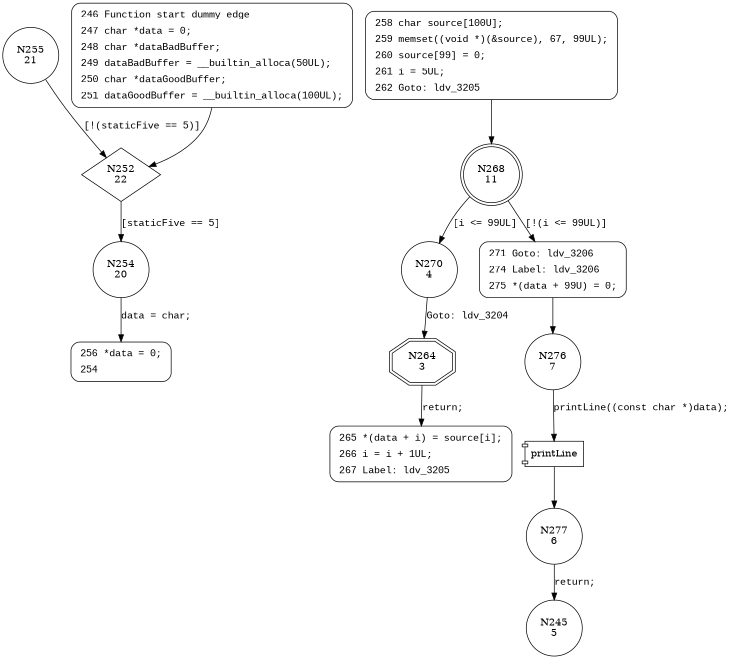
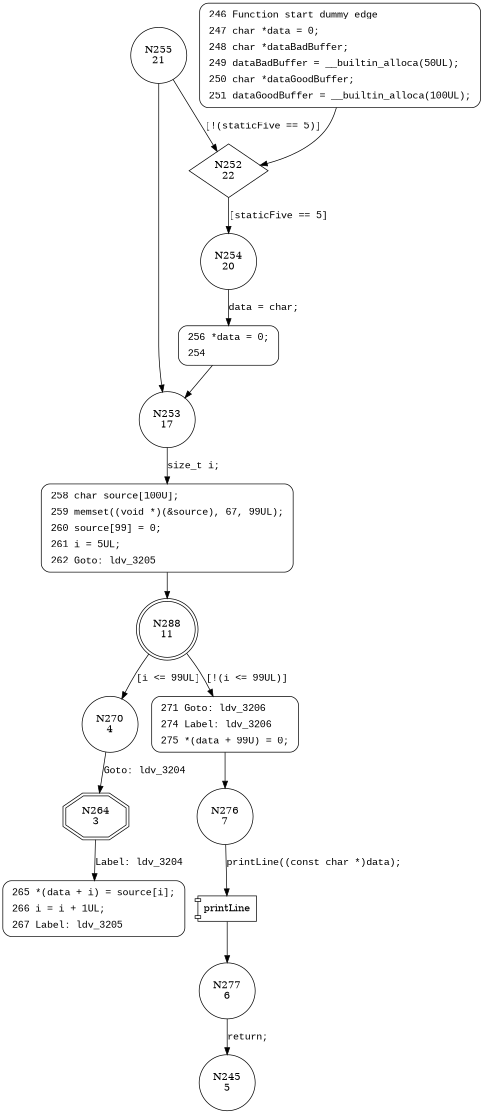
  digraph {
    node [shape=circle]
    edge [fontname="Courier New"]
    n1 [label="N252\n22" shape=diamond]
    n2 [label="N254\n20"]
    n3 [fillcolor=white fontname="Courier New" label=<<table border="0" cellborder="0" cellpadding="3" bgcolor="white"><tr><td align="right">256</td><td align="left">*data = 0;</td></tr><tr><td align="right">254</td><td align="left"></td></tr></table>> penwidth=1 shape=Mrecord style="filled,bold"]
    n4 [label="N255\n21"]
+   n5 [label="N253\n17"]
    n6 [fillcolor=white fontname="Courier New" label=<<table border="0" cellborder="0" cellpadding="3" bgcolor="white"><tr><td align="right">258</td><td align="left">char source[100U];</td></tr><tr><td align="right">259</td><td align="left">memset((void *)(&amp;source), 67, 99UL);</td></tr><tr><td align="right">260</td><td align="left">source[99] = 0;</td></tr><tr><td align="right">261</td><td align="left">i = 5UL;</td></tr><tr><td align="right">262</td><td align="left">Goto: ldv_3205</td></tr></table>> penwidth=1 shape=Mrecord style="filled,bold"]
-   n7 [label="N268\n11" shape=doublecircle]
+   n7 [label="N288\n11" shape=doublecircle]
    n8 [label="N270\n4"]
    n9 [fillcolor=white fontname="Courier New" label=<<table border="0" cellborder="0" cellpadding="3" bgcolor="white"><tr><td align="right">271</td><td align="left">Goto: ldv_3206</td></tr><tr><td align="right">274</td><td align="left">Label: ldv_3206</td></tr><tr><td align="right">275</td><td align="left">*(data + 99U) = 0;</td></tr></table>> penwidth=1 shape=Mrecord style="filled,bold"]
    n10 [label="N264\n3" shape=doubleoctagon]
    n11 [label="N276\n7"]
    n12 [fillcolor=white fontname="Courier New" label=<<table border="0" cellborder="0" cellpadding="3" bgcolor="white"><tr><td align="right">265</td><td align="left">*(data + i) = source[i];</td></tr><tr><td align="right">266</td><td align="left">i = i + 1UL;</td></tr><tr><td align="right">267</td><td align="left">Label: ldv_3205</td></tr></table>> penwidth=1 shape=Mrecord style="filled,bold"]
    n13 [label=printLine shape=component]
    n14 [label="N277\n6"]
    n15 [label="N245\n5"]
    n16 [fillcolor=white fontname="Courier New" label=<<table border="0" cellborder="0" cellpadding="3" bgcolor="white"><tr><td align="right">246</td><td align="left">Function start dummy edge</td></tr><tr><td align="right">247</td><td align="left">char *data = 0;</td></tr><tr><td align="right">248</td><td align="left">char *dataBadBuffer;</td></tr><tr><td align="right">249</td><td align="left">dataBadBuffer = __builtin_alloca(50UL);</td></tr><tr><td align="right">250</td><td align="left">char *dataGoodBuffer;</td></tr><tr><td align="right">251</td><td align="left">dataGoodBuffer = __builtin_alloca(100UL);</td></tr></table>> penwidth=1 shape=Mrecord style="filled,bold"]
    n1 -> n2 [label="[staticFive == 5]"]
    n2 -> n3 [label="data = char;"]
+   n3 -> n5 [fontname=""]
    n4 -> n1 [label="[!(staticFive == 5)]"]
+   n4 -> n5
+   n5 -> n6 [label="size_t i;"]
    n6 -> n7 [fontname=""]
    n7 -> n8 [label="[i <= 99UL]"]
    n7 -> n9 [label="[!(i <= 99UL)]"]
    n8 -> n10 [label="Goto: ldv_3204"]
    n9 -> n11 [fontname=""]
-   n10 -> n12 [label="return;"]
+   n10 -> n12 [label="Label: ldv_3204"]
    n11 -> n13 [label="printLine((const char *)data);"]
    n13 -> n14
    n14 -> n15 [label="return;"]
    n16 -> n1 [fontname=""]
  }
